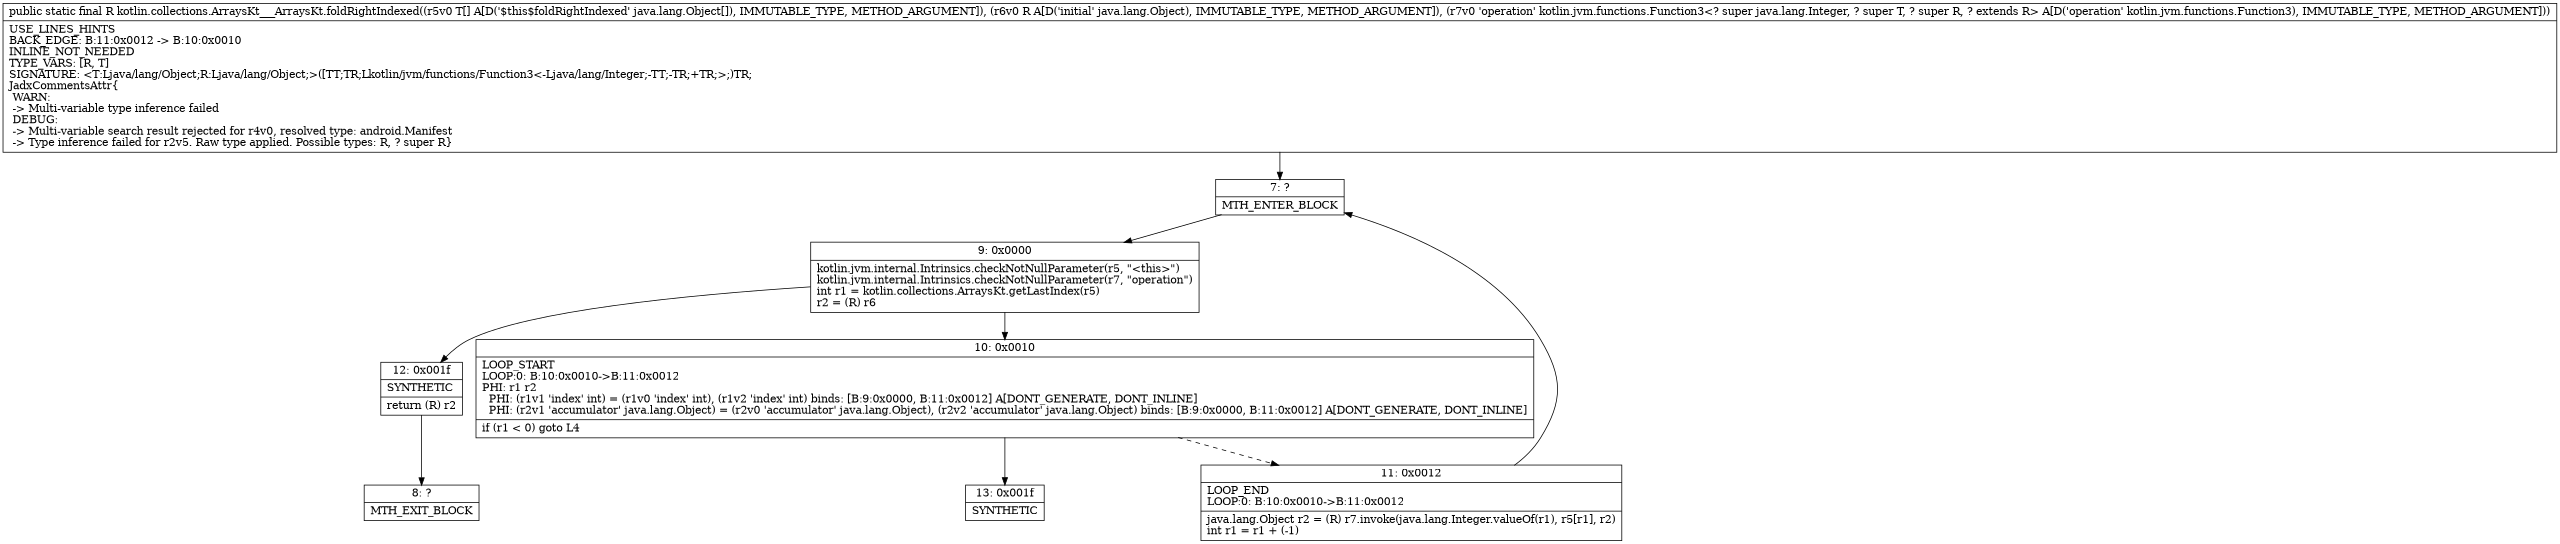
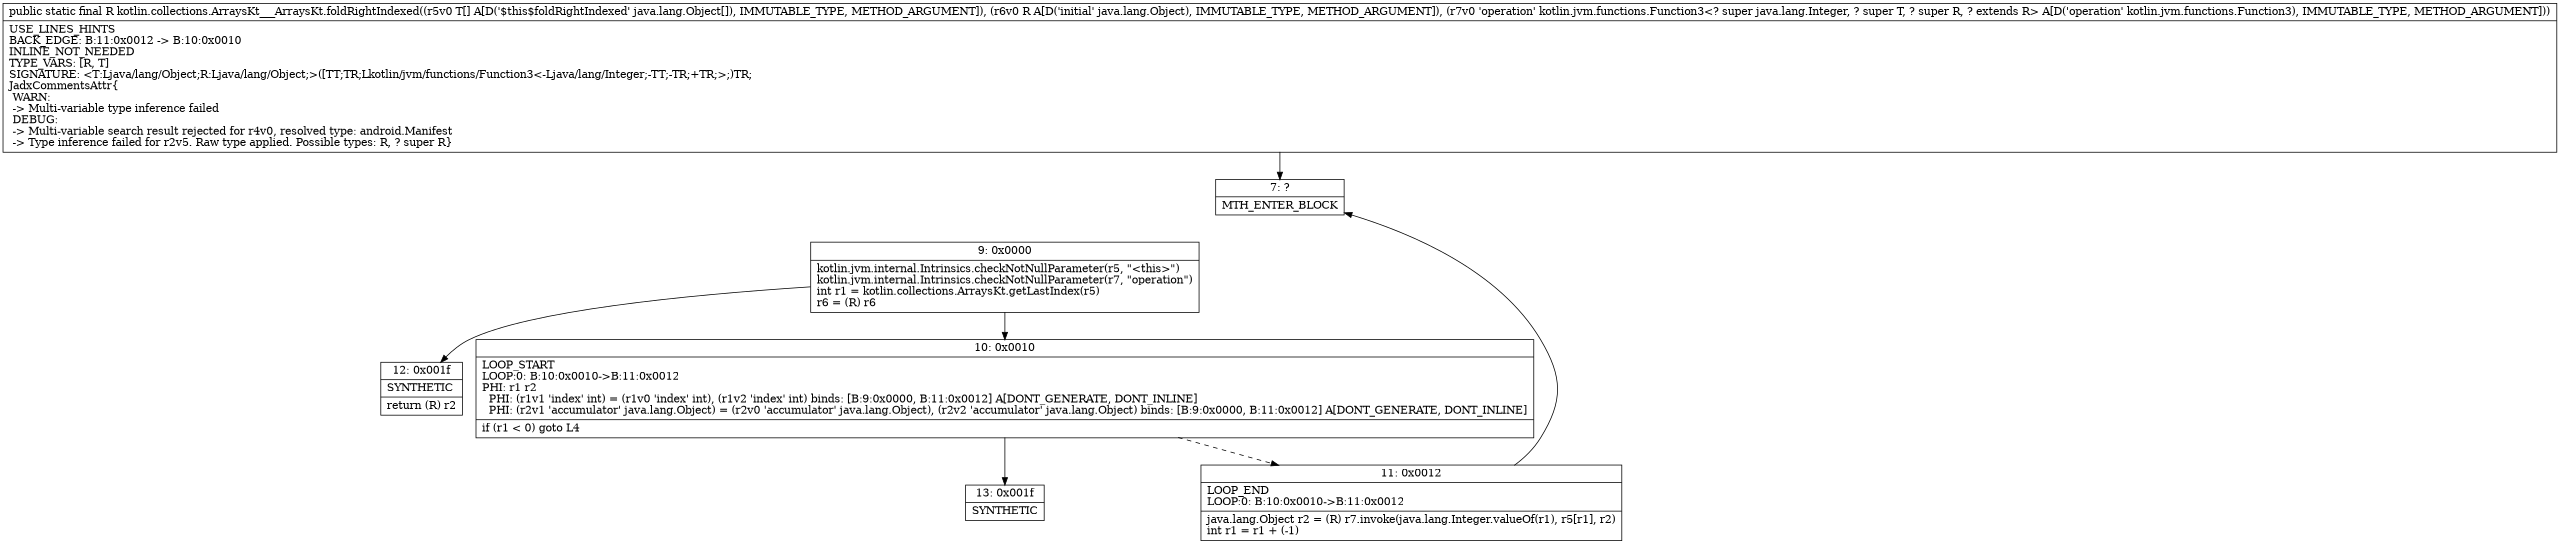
  digraph {
    fontname="DejaVu Serif"
    node [fontname="DejaVu Serif" shape=record]
    edge [fontname="DejaVu Serif"]
    n1 [label="{7\:\ ?|MTH_ENTER_BLOCK\l}"]
-   n2 [label="{9\:\ 0x0000|kotlin.jvm.internal.Intrinsics.checkNotNullParameter(r5, \"\<this\>\")\lkotlin.jvm.internal.Intrinsics.checkNotNullParameter(r7, \"operation\")\lint r1 = kotlin.collections.ArraysKt.getLastIndex(r5)\lr2 = (R) r6\l}"]
+   n2 [label="{9\:\ 0x0000|kotlin.jvm.internal.Intrinsics.checkNotNullParameter(r5, \"\<this\>\")\lkotlin.jvm.internal.Intrinsics.checkNotNullParameter(r7, \"operation\")\lint r1 = kotlin.collections.ArraysKt.getLastIndex(r5)\lr6 = (R) r6\l}"]
    n3 [label="{10\:\ 0x0010|LOOP_START\lLOOP:0: B:10:0x0010\-\>B:11:0x0012\lPHI: r1 r2 \l  PHI: (r1v1 'index' int) = (r1v0 'index' int), (r1v2 'index' int) binds: [B:9:0x0000, B:11:0x0012] A[DONT_GENERATE, DONT_INLINE]\l  PHI: (r2v1 'accumulator' java.lang.Object) = (r2v0 'accumulator' java.lang.Object), (r2v2 'accumulator' java.lang.Object) binds: [B:9:0x0000, B:11:0x0012] A[DONT_GENERATE, DONT_INLINE]\l|if (r1 \< 0) goto L4\l}"]
    n4 [label="{12\:\ 0x001f|SYNTHETIC\l|return (R) r2\l}"]
    n5 [label="{11\:\ 0x0012|LOOP_END\lLOOP:0: B:10:0x0010\-\>B:11:0x0012\l|java.lang.Object r2 = (R) r7.invoke(java.lang.Integer.valueOf(r1), r5[r1], r2)\lint r1 = r1 + (\-1)\l}"]
    n6 [label="{13\:\ 0x001f|SYNTHETIC\l}"]
-   n7 [label="{8\:\ ?|MTH_EXIT_BLOCK\l}"]
    n8 [label="{public static final R kotlin.collections.ArraysKt___ArraysKt.foldRightIndexed((r5v0 T[] A[D('$this$foldRightIndexed' java.lang.Object[]), IMMUTABLE_TYPE, METHOD_ARGUMENT]), (r6v0 R A[D('initial' java.lang.Object), IMMUTABLE_TYPE, METHOD_ARGUMENT]), (r7v0 'operation' kotlin.jvm.functions.Function3\<? super java.lang.Integer, ? super T, ? super R, ? extends R\> A[D('operation' kotlin.jvm.functions.Function3), IMMUTABLE_TYPE, METHOD_ARGUMENT]))  | USE_LINES_HINTS\lBACK_EDGE: B:11:0x0012 \-\> B:10:0x0010\lINLINE_NOT_NEEDED\lTYPE_VARS: [R, T]\lSIGNATURE: \<T:Ljava\/lang\/Object;R:Ljava\/lang\/Object;\>([TT;TR;Lkotlin\/jvm\/functions\/Function3\<\-Ljava\/lang\/Integer;\-TT;\-TR;+TR;\>;)TR;\lJadxCommentsAttr\{\l WARN: \l \-\> Multi\-variable type inference failed\l DEBUG: \l \-\> Multi\-variable search result rejected for r4v0, resolved type: android.Manifest\l \-\> Type inference failed for r2v5. Raw type applied. Possible types: R, ? super R\}\l}"]
-   n1 -> n2
    n2 -> n3
    n2 -> n4
    n3 -> n5 [style=dashed]
    n3 -> n6
-   n4 -> n7
    n5 -> n1
    n8 -> n1
  }
